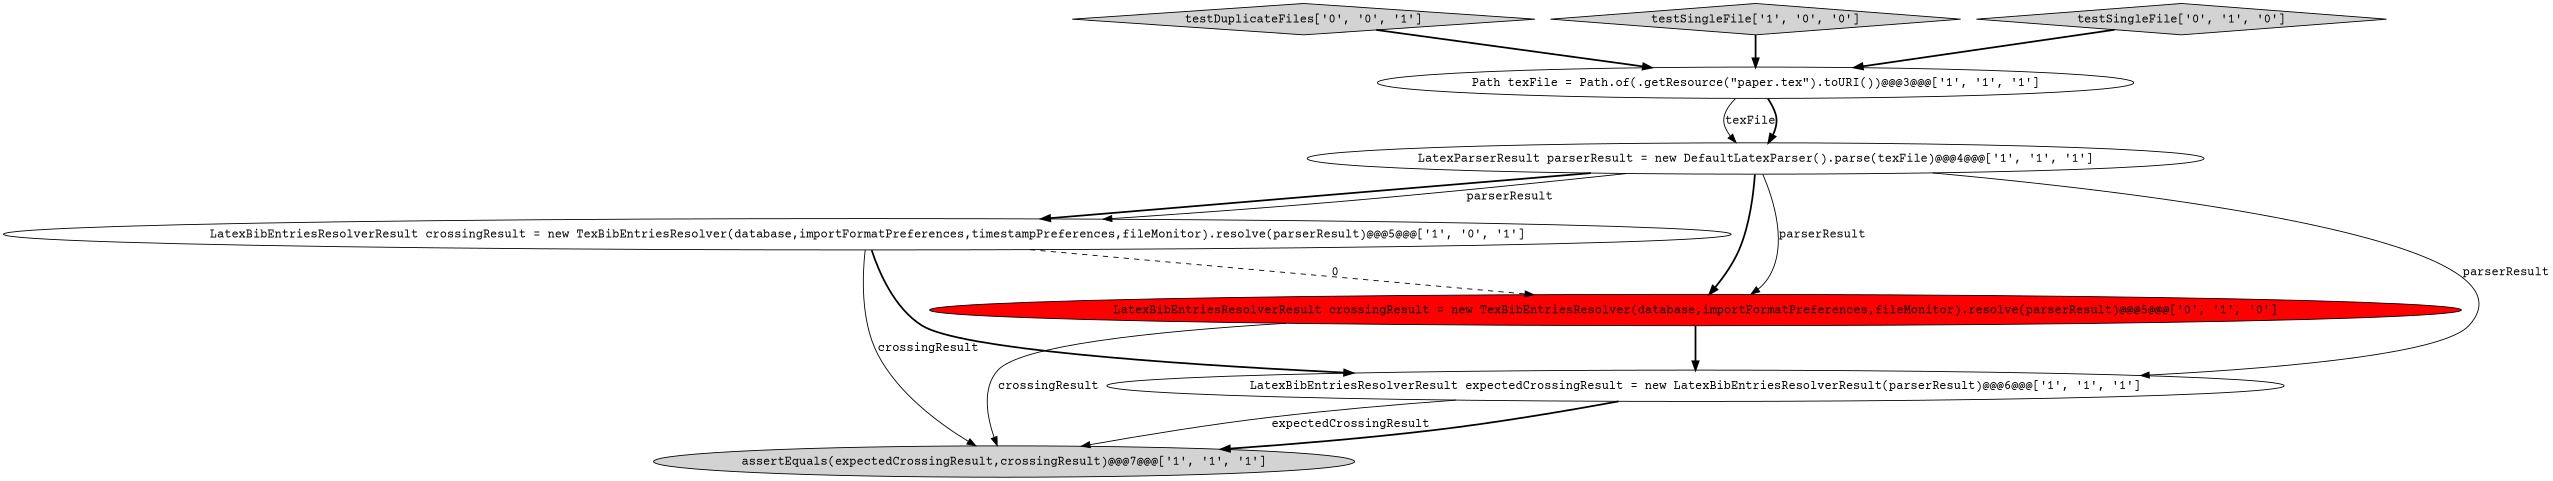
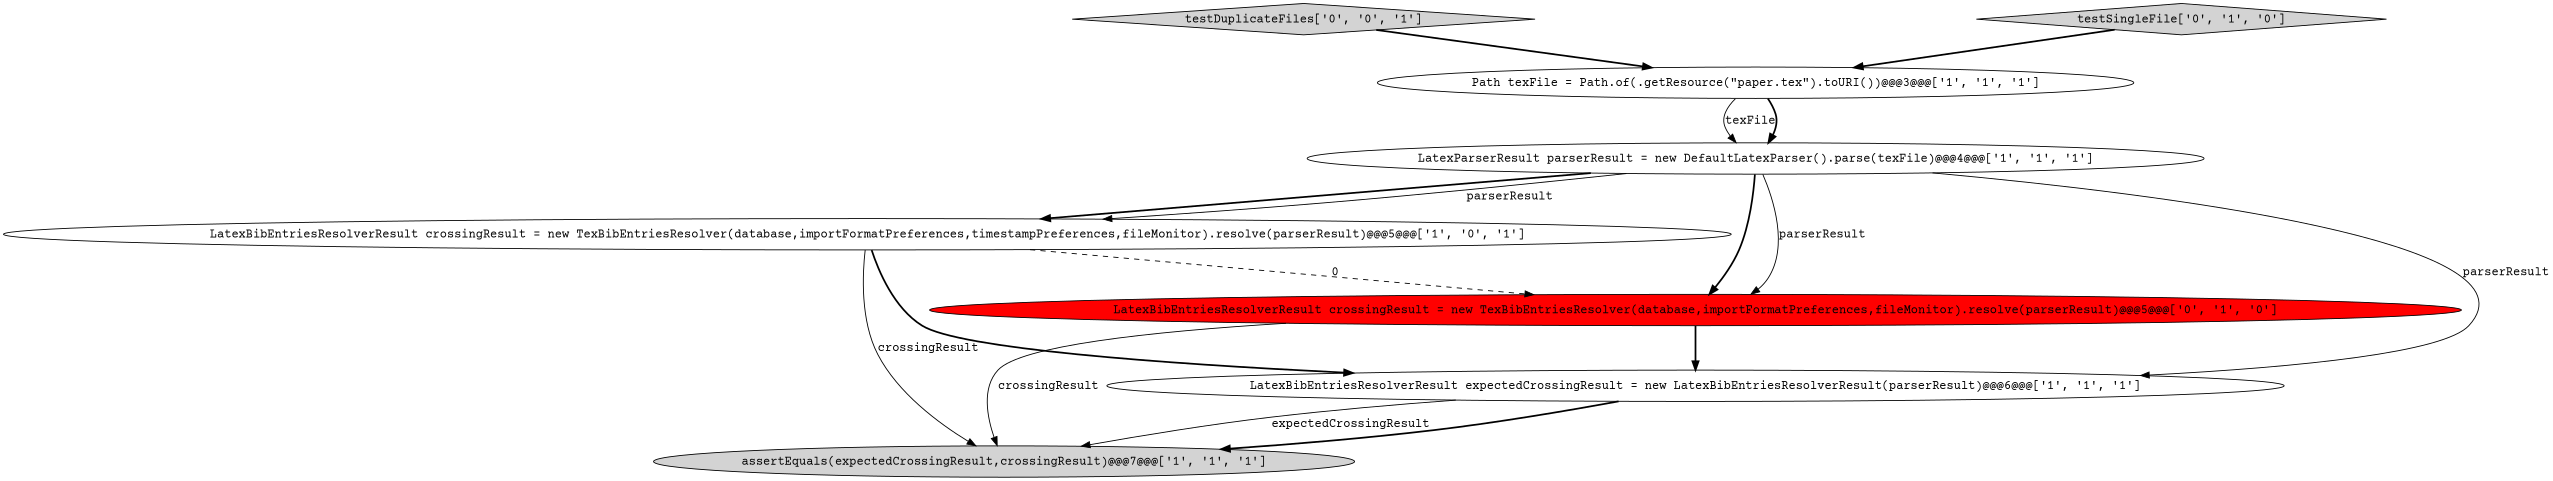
  digraph {
    fontname="Courier Prime"
    node [fillcolor=white shape=ellipse style=filled fontname="Courier Prime"]
    edge [style=bold fontname="Courier Prime"]
    n1 [label="LatexParserResult parserResult = new DefaultLatexParser().parse(texFile)@@@4@@@['1', '1', '1']"]
    n2 [label="LatexBibEntriesResolverResult crossingResult = new TexBibEntriesResolver(database,importFormatPreferences,timestampPreferences,fileMonitor).resolve(parserResult)@@@5@@@['1', '0', '1']"]
    n3 [fillcolor=red label="LatexBibEntriesResolverResult crossingResult = new TexBibEntriesResolver(database,importFormatPreferences,fileMonitor).resolve(parserResult)@@@5@@@['0', '1', '0']"]
    n4 [label="LatexBibEntriesResolverResult expectedCrossingResult = new LatexBibEntriesResolverResult(parserResult)@@@6@@@['1', '1', '1']"]
    n5 [fillcolor=lightgray label="testDuplicateFiles['0', '0', '1']" shape=diamond]
    n6 [label="Path texFile = Path.of(.getResource(\"paper.tex\").toURI())@@@3@@@['1', '1', '1']"]
-   n7 [fillcolor=lightgray label="testSingleFile['1', '0', '0']" shape=diamond]
    n8 [fillcolor=lightgray label="assertEquals(expectedCrossingResult,crossingResult)@@@7@@@['1', '1', '1']"]
    n9 [fillcolor=lightgray label="testSingleFile['0', '1', '0']" shape=diamond]
    n1 -> n2
    n1 -> n2 [label=parserResult style=solid]
    n1 -> n3 [label=parserResult style=solid]
    n1 -> n3
    n1 -> n4 [label=parserResult style=solid]
    n2 -> n3 [label=0 style=dashed]
    n2 -> n4
    n2 -> n8 [label=crossingResult style=solid]
    n3 -> n4
    n3 -> n8 [label=crossingResult style=solid]
    n4 -> n8
    n4 -> n8 [label=expectedCrossingResult style=solid]
    n5 -> n6
    n6 -> n1 [label=texFile style=solid]
    n6 -> n1
-   n7 -> n6
    n9 -> n6
  }
